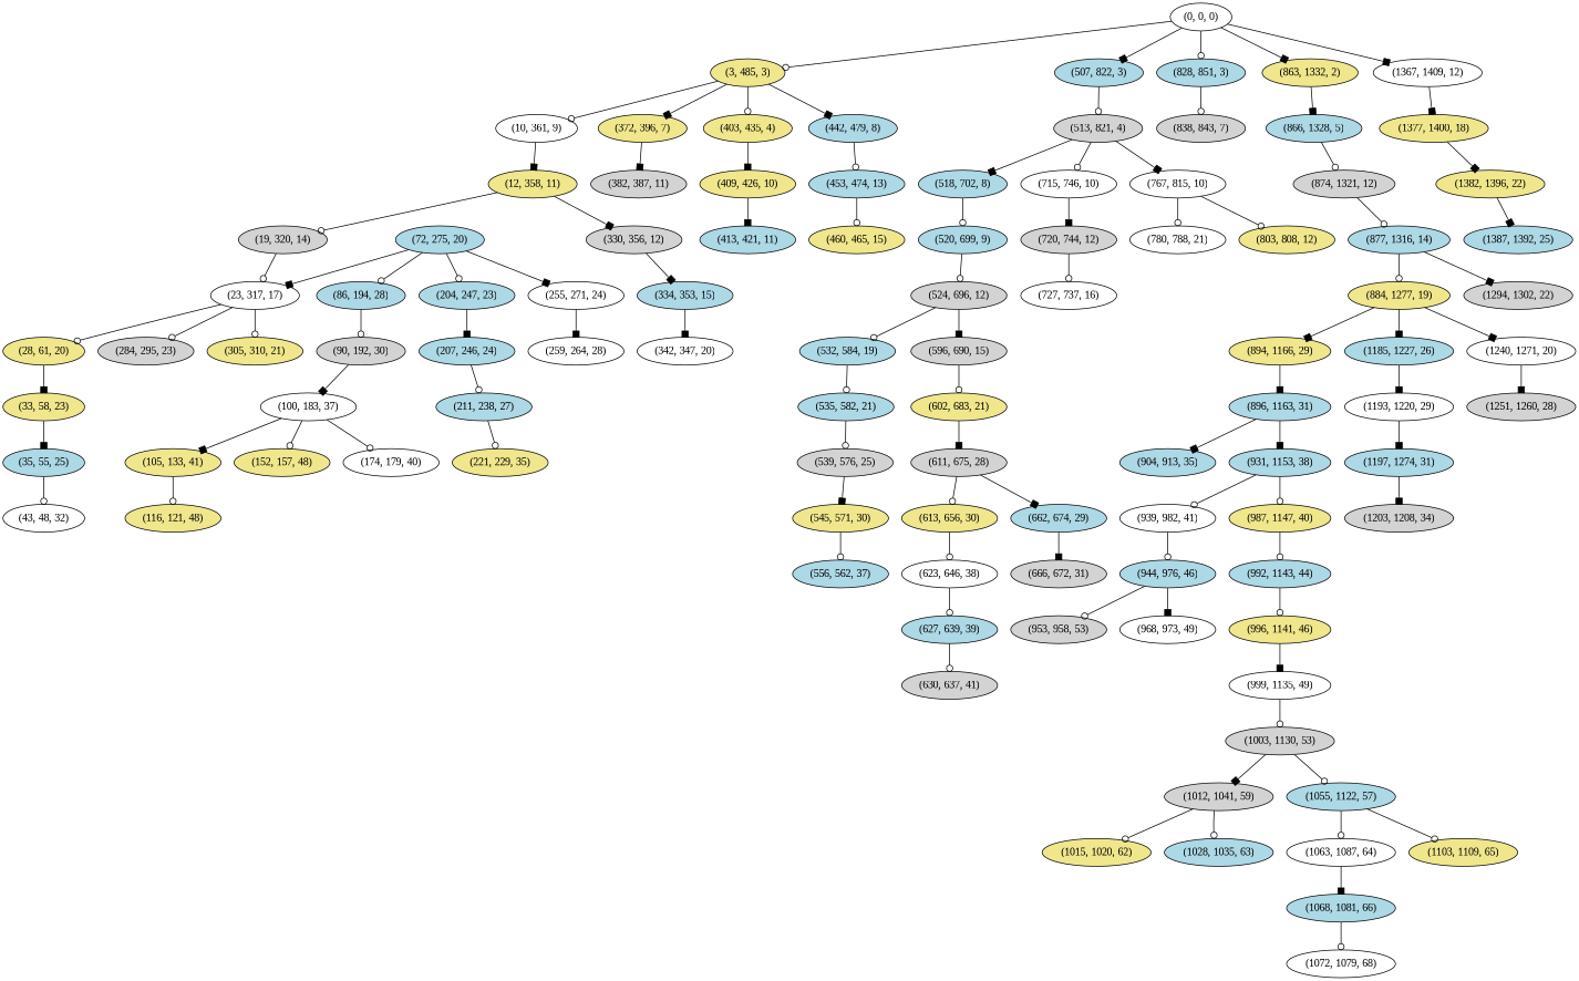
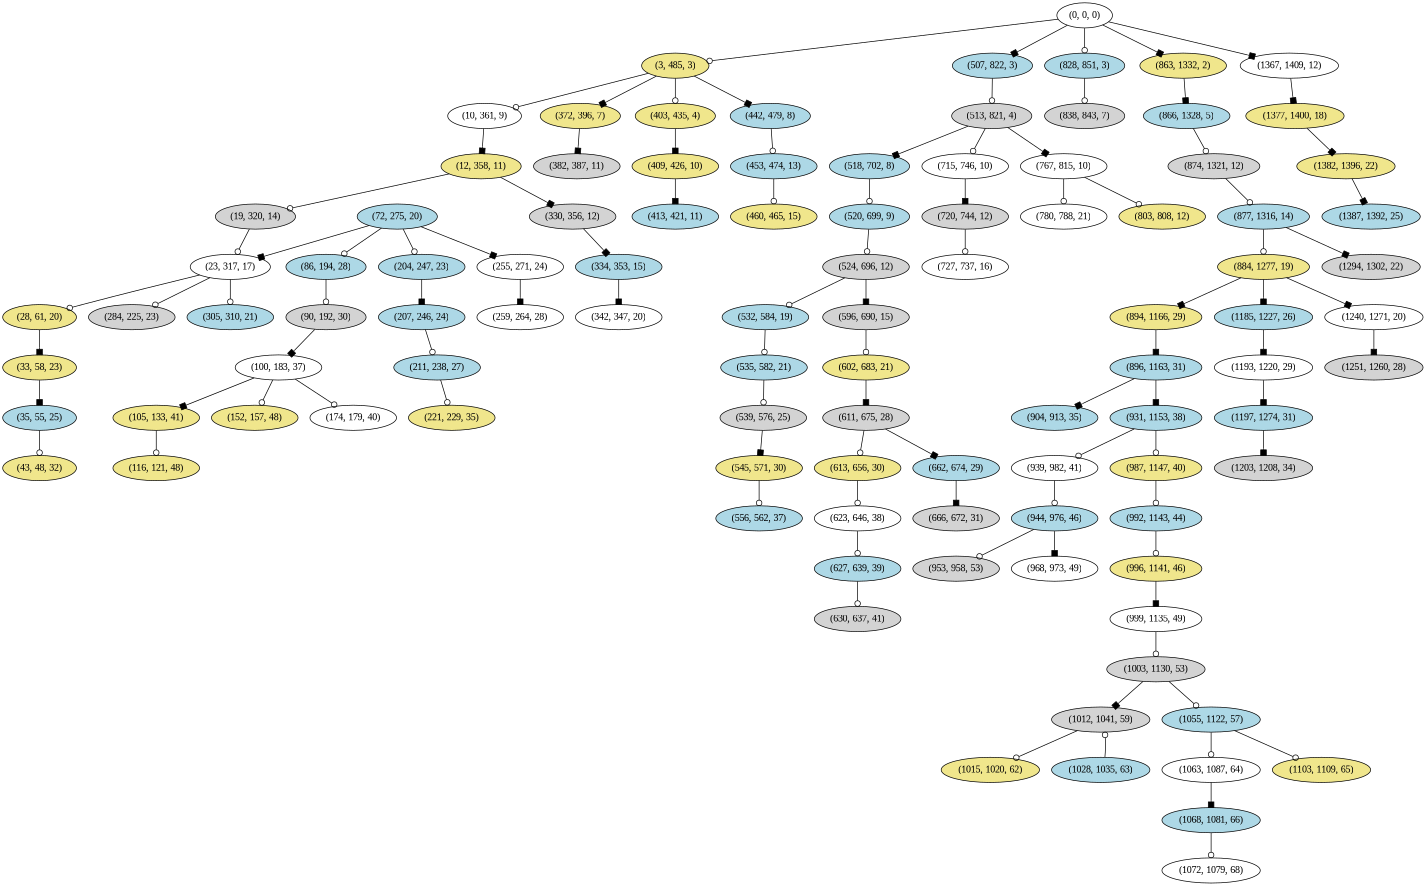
  digraph {
    fontname="Liberation Serif"
    node [fillcolor=lightblue fontname="Liberation Serif" style=filled]
    edge [arrowhead=odot fontname="Liberation Serif"]
    "(0, 0, 0)" [fillcolor=white]
    "(3, 485, 3)" [fillcolor=khaki]
    "(507, 822, 3)"
    "(828, 851, 3)"
    "(863, 1332, 2)" [fillcolor=khaki]
    "(1367, 1409, 12)" [fillcolor=white]
    "(10, 361, 9)" [fillcolor=white]
    "(372, 396, 7)" [fillcolor=khaki]
    "(403, 435, 4)" [fillcolor=khaki]
    "(442, 479, 8)"
    "(513, 821, 4)" [fillcolor=lightgrey]
    "(838, 843, 7)" [fillcolor=lightgrey]
    "(866, 1328, 5)"
    "(1377, 1400, 18)" [fillcolor=khaki]
    "(12, 358, 11)" [fillcolor=khaki]
    "(382, 387, 11)" [fillcolor=lightgrey]
    "(409, 426, 10)" [fillcolor=khaki]
    "(453, 474, 13)"
    "(19, 320, 14)" [fillcolor=lightgrey]
    "(330, 356, 12)" [fillcolor=lightgrey]
    "(23, 317, 17)" [fillcolor=white]
    "(334, 353, 15)"
    "(28, 61, 20)" [fillcolor=khaki]
-   "(284, 295, 23)" [fillcolor=lightgrey]
-   "(305, 310, 21)" [fillcolor=khaki]
+   "(284, 295, 23)" [fillcolor=lightgrey label="(284, 225, 23)"]
+   "(305, 310, 21)"
    "(33, 58, 23)" [fillcolor=khaki]
    "(72, 275, 20)"
    "(86, 194, 28)"
    "(204, 247, 23)"
    "(255, 271, 24)" [fillcolor=white]
    "(35, 55, 25)"
-   "(43, 48, 32)" [fillcolor=white]
+   "(43, 48, 32)" [fillcolor=khaki]
    "(90, 192, 30)" [fillcolor=lightgrey]
    "(207, 246, 24)"
    "(259, 264, 28)" [fillcolor=white]
    "(100, 183, 37)" [fillcolor=white]
    "(105, 133, 41)" [fillcolor=khaki]
    "(152, 157, 48)" [fillcolor=khaki]
    "(174, 179, 40)" [fillcolor=white]
    "(116, 121, 48)" [fillcolor=khaki]
    "(211, 238, 27)"
    "(221, 229, 35)" [fillcolor=khaki]
    "(342, 347, 20)" [fillcolor=white]
    "(413, 421, 11)"
    "(460, 465, 15)" [fillcolor=khaki]
    "(518, 702, 8)"
    "(715, 746, 10)" [fillcolor=white]
    "(767, 815, 10)" [fillcolor=white]
    "(520, 699, 9)"
    "(720, 744, 12)" [fillcolor=lightgrey]
    "(780, 788, 21)" [fillcolor=white]
    "(803, 808, 12)" [fillcolor=khaki]
    "(524, 696, 12)" [fillcolor=lightgrey]
    "(532, 584, 19)"
    "(596, 690, 15)" [fillcolor=lightgrey]
    "(535, 582, 21)"
    "(602, 683, 21)" [fillcolor=khaki]
    "(539, 576, 25)" [fillcolor=lightgrey]
    "(545, 571, 30)" [fillcolor=khaki]
    "(556, 562, 37)"
    "(611, 675, 28)" [fillcolor=lightgrey]
    "(613, 656, 30)" [fillcolor=khaki]
    "(662, 674, 29)"
    "(623, 646, 38)" [fillcolor=white]
    "(666, 672, 31)" [fillcolor=lightgrey]
    "(627, 639, 39)"
    "(630, 637, 41)" [fillcolor=lightgrey]
    "(727, 737, 16)" [fillcolor=white]
    "(874, 1321, 12)" [fillcolor=lightgrey]
    "(877, 1316, 14)"
    "(884, 1277, 19)" [fillcolor=khaki]
    "(1294, 1302, 22)" [fillcolor=lightgrey]
    "(894, 1166, 29)" [fillcolor=khaki]
    "(1185, 1227, 26)"
    "(1240, 1271, 20)" [fillcolor=white]
    "(896, 1163, 31)"
    "(1193, 1220, 29)" [fillcolor=white]
    "(1251, 1260, 28)" [fillcolor=lightgrey]
    "(904, 913, 35)"
    "(931, 1153, 38)"
    "(939, 982, 41)" [fillcolor=white]
    "(987, 1147, 40)" [fillcolor=khaki]
    "(944, 976, 46)"
    "(992, 1143, 44)"
    "(953, 958, 53)" [fillcolor=lightgrey]
    "(968, 973, 49)" [fillcolor=white]
    "(996, 1141, 46)" [fillcolor=khaki]
    "(999, 1135, 49)" [fillcolor=white]
    "(1003, 1130, 53)" [fillcolor=lightgrey]
    "(1012, 1041, 59)" [fillcolor=lightgrey]
    "(1055, 1122, 57)"
    "(1015, 1020, 62)" [fillcolor=khaki]
    "(1028, 1035, 63)"
    "(1063, 1087, 64)" [fillcolor=white]
    "(1103, 1109, 65)" [fillcolor=khaki]
    "(1068, 1081, 66)"
    "(1072, 1079, 68)" [fillcolor=white]
    n98 [label="(1197, 1274, 31)"]
    "(1203, 1208, 34)" [fillcolor=lightgrey]
    "(1382, 1396, 22)" [fillcolor=khaki]
    "(1387, 1392, 25)"
    "(0, 0, 0)" -> "(3, 485, 3)"
    "(0, 0, 0)" -> "(507, 822, 3)" [arrowhead=box]
    "(0, 0, 0)" -> "(828, 851, 3)"
    "(0, 0, 0)" -> "(863, 1332, 2)" [arrowhead=box]
    "(0, 0, 0)" -> "(1367, 1409, 12)" [arrowhead=box]
    "(3, 485, 3)" -> "(10, 361, 9)"
    "(3, 485, 3)" -> "(372, 396, 7)" [arrowhead=box]
    "(3, 485, 3)" -> "(403, 435, 4)"
    "(3, 485, 3)" -> "(442, 479, 8)" [arrowhead=box]
    "(507, 822, 3)" -> "(513, 821, 4)"
    "(828, 851, 3)" -> "(838, 843, 7)"
    "(863, 1332, 2)" -> "(866, 1328, 5)" [arrowhead=box]
    "(1367, 1409, 12)" -> "(1377, 1400, 18)" [arrowhead=box]
    "(10, 361, 9)" -> "(12, 358, 11)" [arrowhead=box]
    "(372, 396, 7)" -> "(382, 387, 11)" [arrowhead=box]
    "(403, 435, 4)" -> "(409, 426, 10)" [arrowhead=box]
    "(442, 479, 8)" -> "(453, 474, 13)"
    "(513, 821, 4)" -> "(518, 702, 8)" [arrowhead=box]
    "(513, 821, 4)" -> "(715, 746, 10)"
    "(513, 821, 4)" -> "(767, 815, 10)" [arrowhead=box]
    "(866, 1328, 5)" -> "(874, 1321, 12)"
    "(1377, 1400, 18)" -> "(1382, 1396, 22)" [arrowhead=box]
    "(12, 358, 11)" -> "(19, 320, 14)"
    "(12, 358, 11)" -> "(330, 356, 12)" [arrowhead=box]
    "(409, 426, 10)" -> "(413, 421, 11)" [arrowhead=box]
    "(453, 474, 13)" -> "(460, 465, 15)"
    "(19, 320, 14)" -> "(23, 317, 17)"
    "(330, 356, 12)" -> "(334, 353, 15)" [arrowhead=box]
    "(23, 317, 17)" -> "(28, 61, 20)"
    "(23, 317, 17)" -> "(284, 295, 23)"
    "(23, 317, 17)" -> "(305, 310, 21)"
    "(334, 353, 15)" -> "(342, 347, 20)" [arrowhead=box]
    "(28, 61, 20)" -> "(33, 58, 23)" [arrowhead=box]
    "(33, 58, 23)" -> "(35, 55, 25)" [arrowhead=box]
    "(72, 275, 20)" -> "(23, 317, 17)" [arrowhead=box]
    "(72, 275, 20)" -> "(86, 194, 28)"
    "(72, 275, 20)" -> "(204, 247, 23)"
    "(72, 275, 20)" -> "(255, 271, 24)" [arrowhead=box]
    "(86, 194, 28)" -> "(90, 192, 30)"
    "(204, 247, 23)" -> "(207, 246, 24)" [arrowhead=box]
    "(255, 271, 24)" -> "(259, 264, 28)" [arrowhead=box]
    "(35, 55, 25)" -> "(43, 48, 32)"
    "(90, 192, 30)" -> "(100, 183, 37)" [arrowhead=box]
    "(207, 246, 24)" -> "(211, 238, 27)"
    "(100, 183, 37)" -> "(105, 133, 41)" [arrowhead=box]
    "(100, 183, 37)" -> "(152, 157, 48)"
    "(100, 183, 37)" -> "(174, 179, 40)"
    "(105, 133, 41)" -> "(116, 121, 48)"
    "(211, 238, 27)" -> "(221, 229, 35)"
    "(518, 702, 8)" -> "(520, 699, 9)"
    "(715, 746, 10)" -> "(720, 744, 12)" [arrowhead=box]
    "(767, 815, 10)" -> "(780, 788, 21)"
    "(767, 815, 10)" -> "(803, 808, 12)"
    "(520, 699, 9)" -> "(524, 696, 12)"
    "(720, 744, 12)" -> "(727, 737, 16)"
    "(524, 696, 12)" -> "(532, 584, 19)"
    "(524, 696, 12)" -> "(596, 690, 15)" [arrowhead=box]
    "(532, 584, 19)" -> "(535, 582, 21)"
    "(596, 690, 15)" -> "(602, 683, 21)"
    "(535, 582, 21)" -> "(539, 576, 25)"
    "(602, 683, 21)" -> "(611, 675, 28)" [arrowhead=box]
    "(539, 576, 25)" -> "(545, 571, 30)" [arrowhead=box]
    "(545, 571, 30)" -> "(556, 562, 37)"
    "(611, 675, 28)" -> "(613, 656, 30)"
    "(611, 675, 28)" -> "(662, 674, 29)" [arrowhead=box]
    "(613, 656, 30)" -> "(623, 646, 38)"
    "(662, 674, 29)" -> "(666, 672, 31)" [arrowhead=box]
    "(623, 646, 38)" -> "(627, 639, 39)"
    "(627, 639, 39)" -> "(630, 637, 41)"
    "(874, 1321, 12)" -> "(877, 1316, 14)"
    "(877, 1316, 14)" -> "(884, 1277, 19)"
    "(877, 1316, 14)" -> "(1294, 1302, 22)" [arrowhead=box]
    "(884, 1277, 19)" -> "(894, 1166, 29)" [arrowhead=box]
    "(884, 1277, 19)" -> "(1185, 1227, 26)" [arrowhead=box]
    "(884, 1277, 19)" -> "(1240, 1271, 20)" [arrowhead=box]
    "(894, 1166, 29)" -> "(896, 1163, 31)" [arrowhead=box]
    "(1185, 1227, 26)" -> "(1193, 1220, 29)" [arrowhead=box]
    "(1240, 1271, 20)" -> "(1251, 1260, 28)" [arrowhead=box]
    "(896, 1163, 31)" -> "(904, 913, 35)" [arrowhead=box]
    "(896, 1163, 31)" -> "(931, 1153, 38)" [arrowhead=box]
    "(1193, 1220, 29)" -> n98 [arrowhead=box]
    "(931, 1153, 38)" -> "(939, 982, 41)"
    "(931, 1153, 38)" -> "(987, 1147, 40)"
    "(939, 982, 41)" -> "(944, 976, 46)"
    "(987, 1147, 40)" -> "(992, 1143, 44)"
    "(944, 976, 46)" -> "(953, 958, 53)"
    "(944, 976, 46)" -> "(968, 973, 49)" [arrowhead=box]
    "(992, 1143, 44)" -> "(996, 1141, 46)"
    "(996, 1141, 46)" -> "(999, 1135, 49)" [arrowhead=box]
    "(999, 1135, 49)" -> "(1003, 1130, 53)"
    "(1003, 1130, 53)" -> "(1012, 1041, 59)" [arrowhead=box]
    "(1003, 1130, 53)" -> "(1055, 1122, 57)"
    "(1012, 1041, 59)" -> "(1015, 1020, 62)"
-   "(1012, 1041, 59)" -> "(1028, 1035, 63)"
+   "(1028, 1035, 63)" -> "(1012, 1041, 59)"
    "(1055, 1122, 57)" -> "(1063, 1087, 64)"
    "(1055, 1122, 57)" -> "(1103, 1109, 65)"
    "(1063, 1087, 64)" -> "(1068, 1081, 66)" [arrowhead=box]
    "(1068, 1081, 66)" -> "(1072, 1079, 68)"
    n98 -> "(1203, 1208, 34)" [arrowhead=box]
    "(1382, 1396, 22)" -> "(1387, 1392, 25)" [arrowhead=box]
  }
